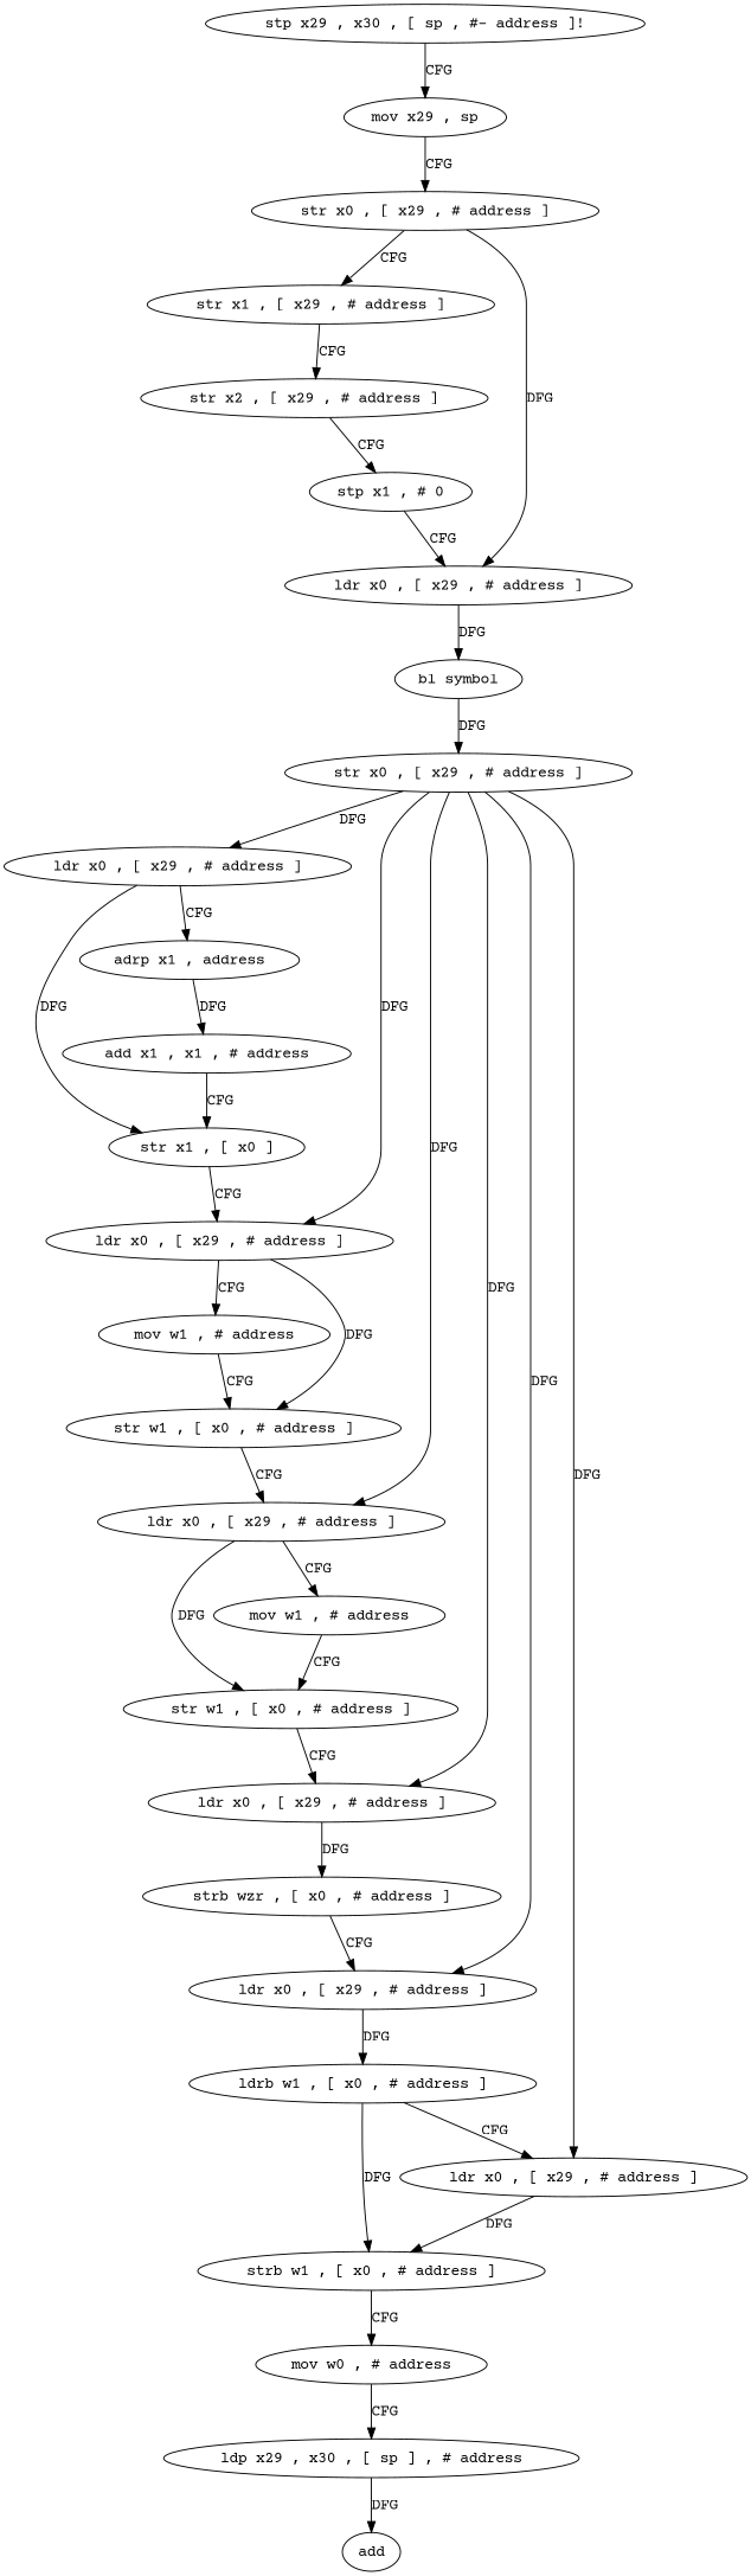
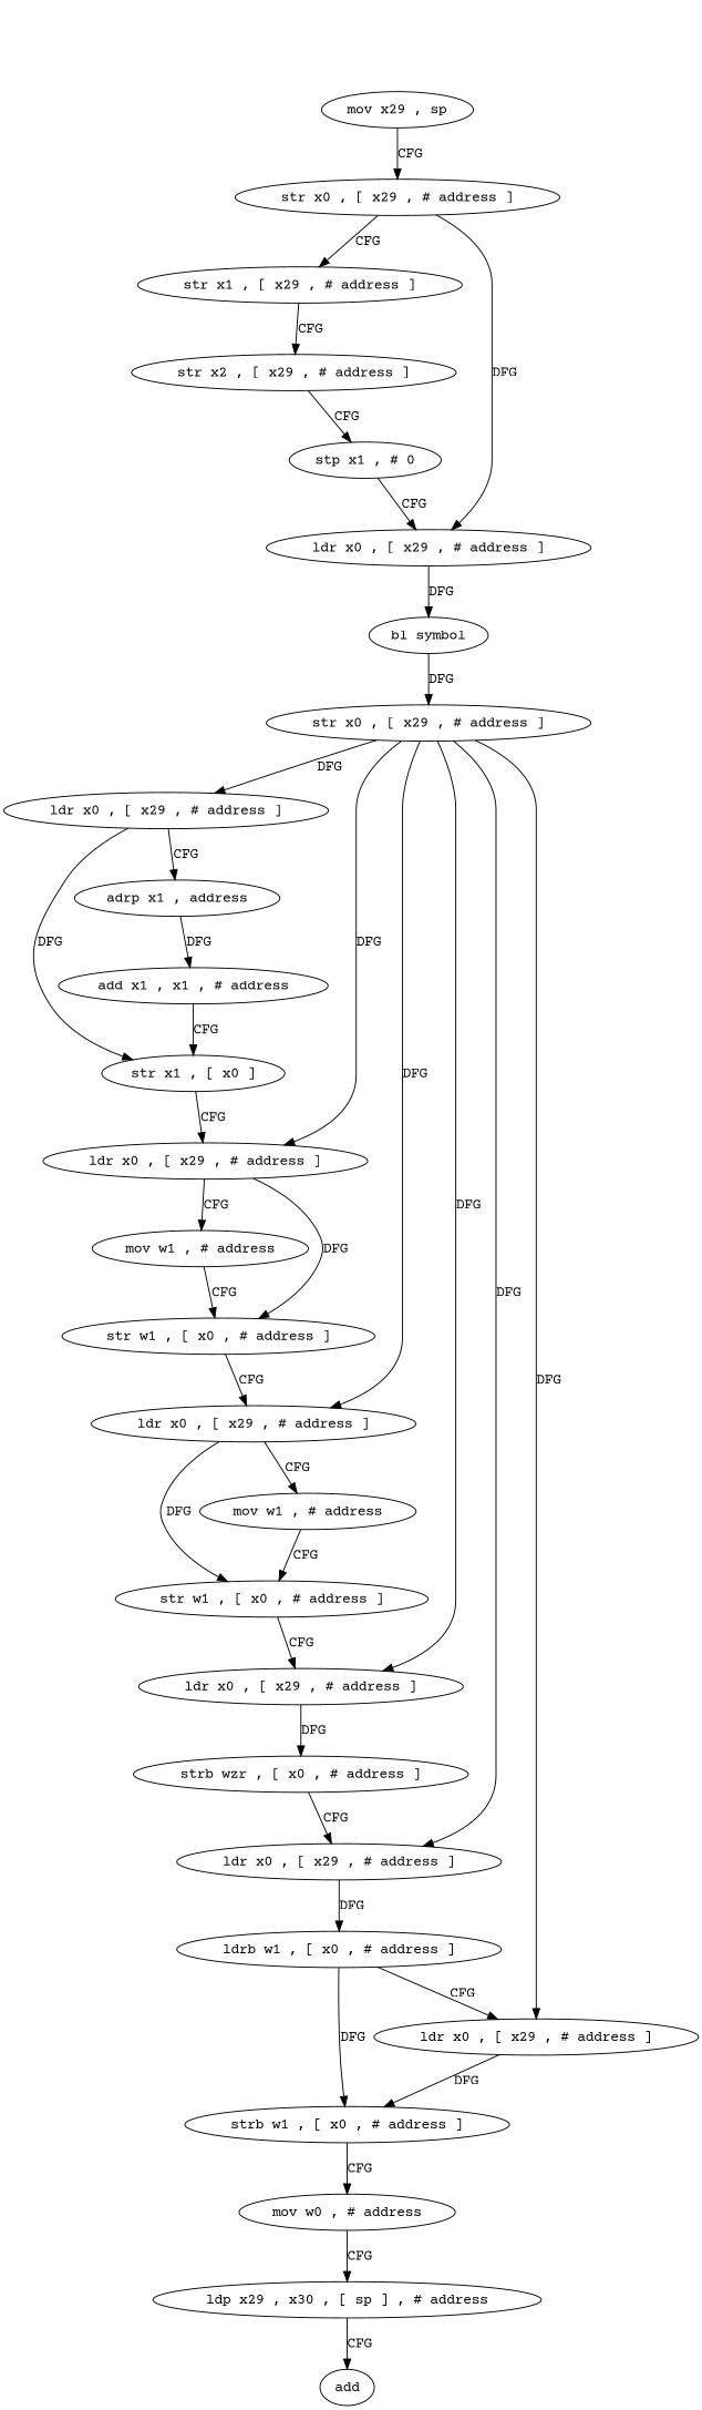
  digraph {
    fontname="Courier Prime"
    node [fontname="Courier Prime"]
    edge [fontname="Courier Prime"]
-   n1 [label="stp x29 , x30 , [ sp , #- address ]!"]
    n2 [label="mov x29 , sp"]
    n3 [label="str x0 , [ x29 , # address ]"]
    n4 [label="str x1 , [ x29 , # address ]"]
    n5 [label="ldr x0 , [ x29 , # address ]"]
    n6 [label="str x2 , [ x29 , # address ]"]
    n7 [label="bl symbol"]
    n8 [label="stp x1 , # 0"]
    n9 [label="str x0 , [ x29 , # address ]"]
    n10 [label="ldr x0 , [ x29 , # address ]"]
    n11 [label="ldr x0 , [ x29 , # address ]"]
    n12 [label="ldr x0 , [ x29 , # address ]"]
    n13 [label="ldr x0 , [ x29 , # address ]"]
    n14 [label="ldr x0 , [ x29 , # address ]"]
    n15 [label="ldr x0 , [ x29 , # address ]"]
    n16 [label="adrp x1 , address"]
    n17 [label="str x1 , [ x0 ]"]
    n18 [label="mov w1 , # address"]
    n19 [label="str w1 , [ x0 , # address ]"]
    n20 [label="mov w1 , # address"]
    n21 [label="str w1 , [ x0 , # address ]"]
    n22 [label="strb wzr , [ x0 , # address ]"]
    n23 [label="ldrb w1 , [ x0 , # address ]"]
    n24 [label="strb w1 , [ x0 , # address ]"]
    n25 [label="add x1 , x1 , # address"]
    n26 [label="mov w0 , # address"]
    n27 [label="ldp x29 , x30 , [ sp ] , # address"]
    n28 [label=add]
-   n1 -> n2 [label=CFG]
    n2 -> n3 [label=CFG]
    n3 -> n4 [label=CFG]
    n3 -> n5 [label=DFG]
    n4 -> n6 [label=CFG]
    n5 -> n7 [label=DFG]
    n6 -> n8 [label=CFG]
    n7 -> n9 [label=DFG]
    n8 -> n5 [label=CFG]
    n9 -> n10 [label=DFG]
    n9 -> n11 [label=DFG]
    n9 -> n12 [label=DFG]
    n9 -> n13 [label=DFG]
    n9 -> n14 [label=DFG]
    n9 -> n15 [label=DFG]
    n10 -> n16 [label=CFG]
    n10 -> n17 [label=DFG]
    n11 -> n18 [label=CFG]
    n11 -> n19 [label=DFG]
    n12 -> n20 [label=CFG]
    n12 -> n21 [label=DFG]
    n13 -> n22 [label=DFG]
    n14 -> n23 [label=DFG]
    n15 -> n24 [label=DFG]
    n16 -> n25 [label=DFG]
    n17 -> n11 [label=CFG]
    n18 -> n19 [label=CFG]
    n19 -> n12 [label=CFG]
    n20 -> n21 [label=CFG]
    n21 -> n13 [label=CFG]
    n22 -> n14 [label=CFG]
    n23 -> n15 [label=CFG]
    n23 -> n24 [label=DFG]
    n24 -> n26 [label=CFG]
    n25 -> n17 [label=CFG]
    n26 -> n27 [label=CFG]
-   n27 -> n28 [label=DFG]
+   n27 -> n28 [label=CFG]
  }
